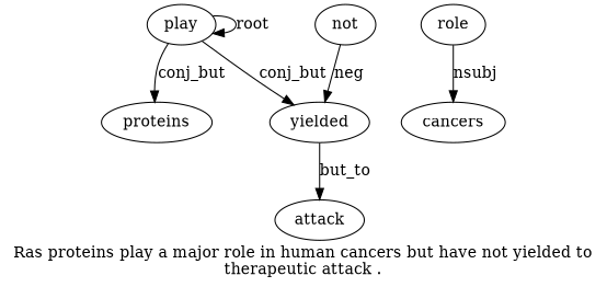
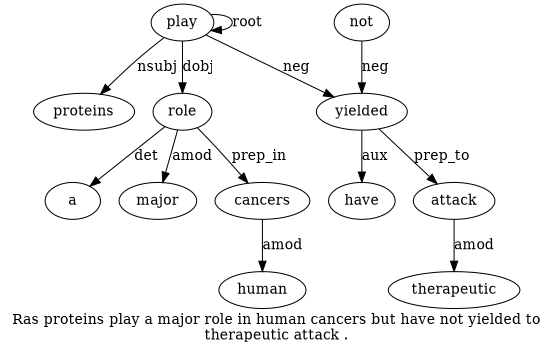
  digraph {
    label="Ras proteins play a major role in human cancers but have not yielded to\ntherapeutic attack ."
    node [fillcolor=white style=filled]
    n1 [label=proteins]
    n2 [label=play]
    n3 [label=role]
    n4 [label=yielded]
+   n5 [label=a]
+   n6 [label=major]
    n7 [label=cancers]
+   n8 [label=have]
    n9 [label=attack]
+   n10 [label=human]
    n11 [label=not]
-   n2 -> n1 [label=conj_but]
+   n12 [label=therapeutic]
+   n2 -> n1 [label=nsubj]
    n2 -> n2 [label=root]
-   n2 -> n4 [label=conj_but]
-   n3 -> n7 [label=nsubj]
-   n4 -> n9 [label=but_to]
+   n2 -> n3 [label=dobj]
+   n2 -> n4 [label=neg]
+   n3 -> n5 [label=det]
+   n3 -> n6 [label=amod]
+   n3 -> n7 [label=prep_in]
+   n4 -> n8 [label=aux]
+   n4 -> n9 [label=prep_to]
+   n7 -> n10 [label=amod]
+   n9 -> n12 [label=amod]
    n11 -> n4 [label=neg]
  }
